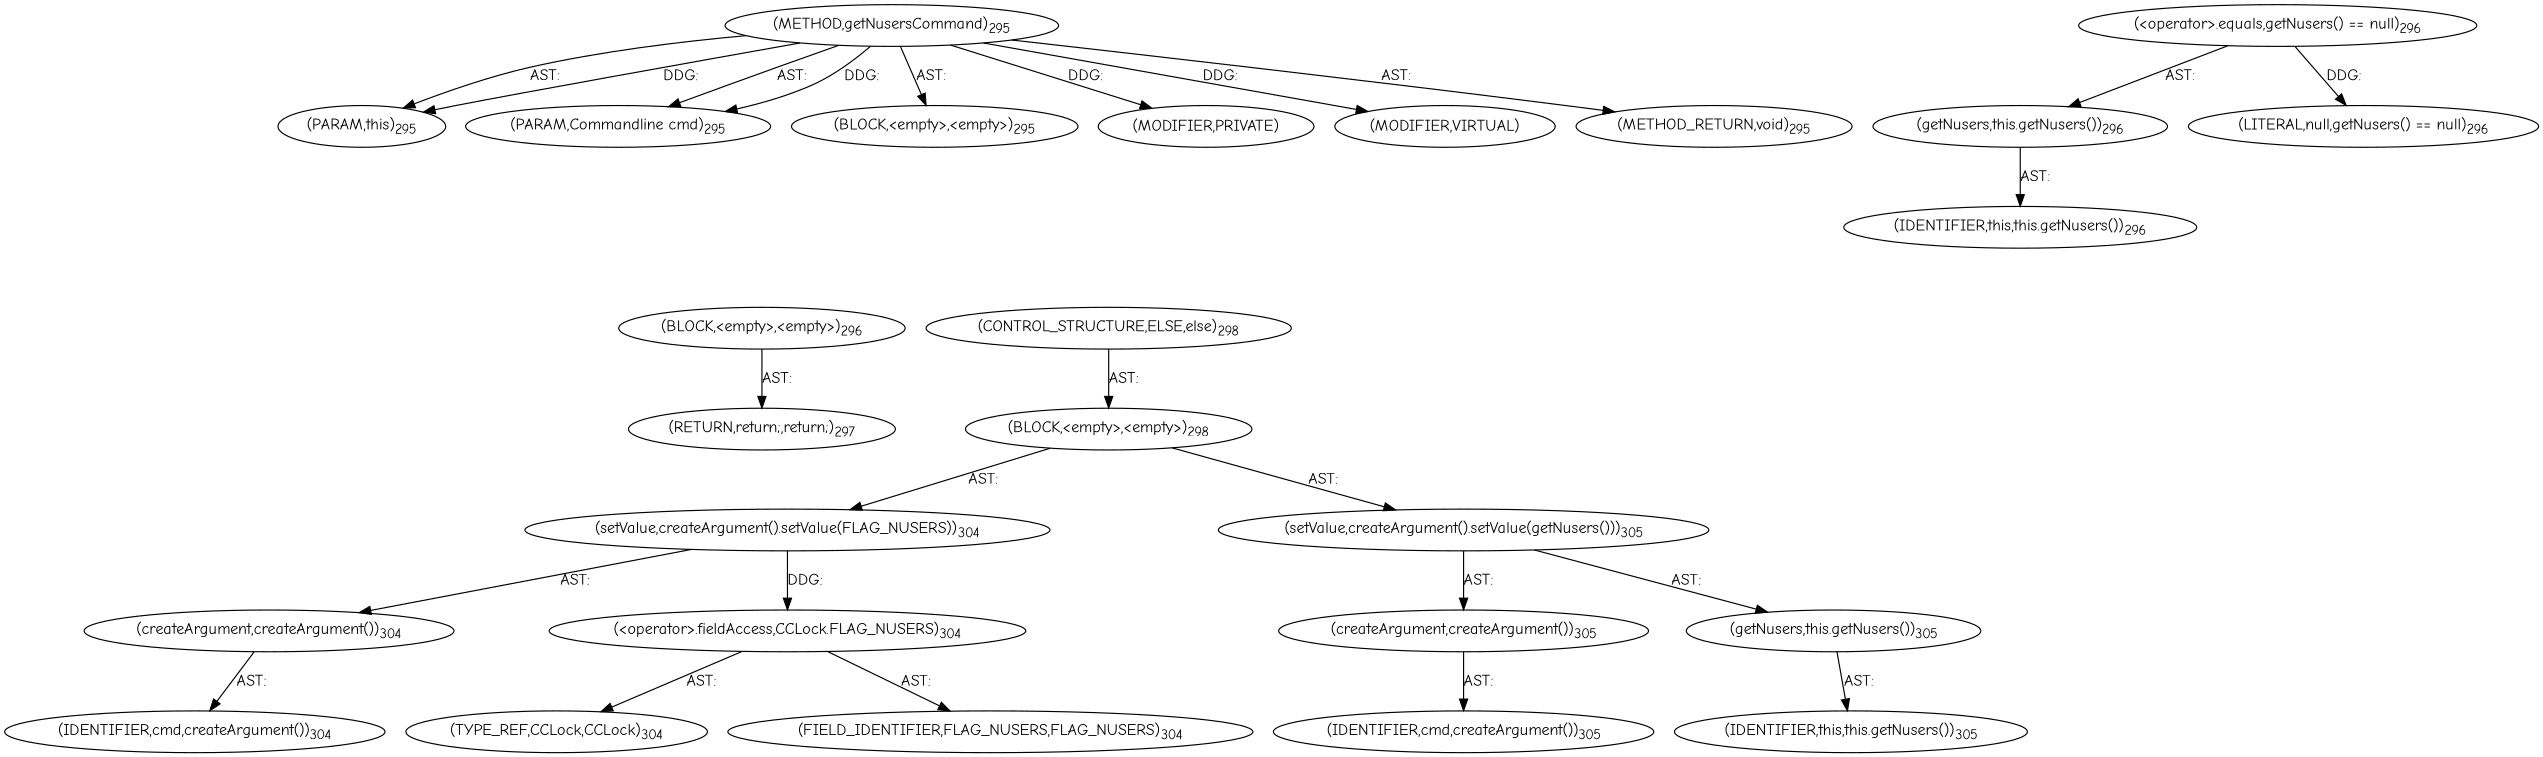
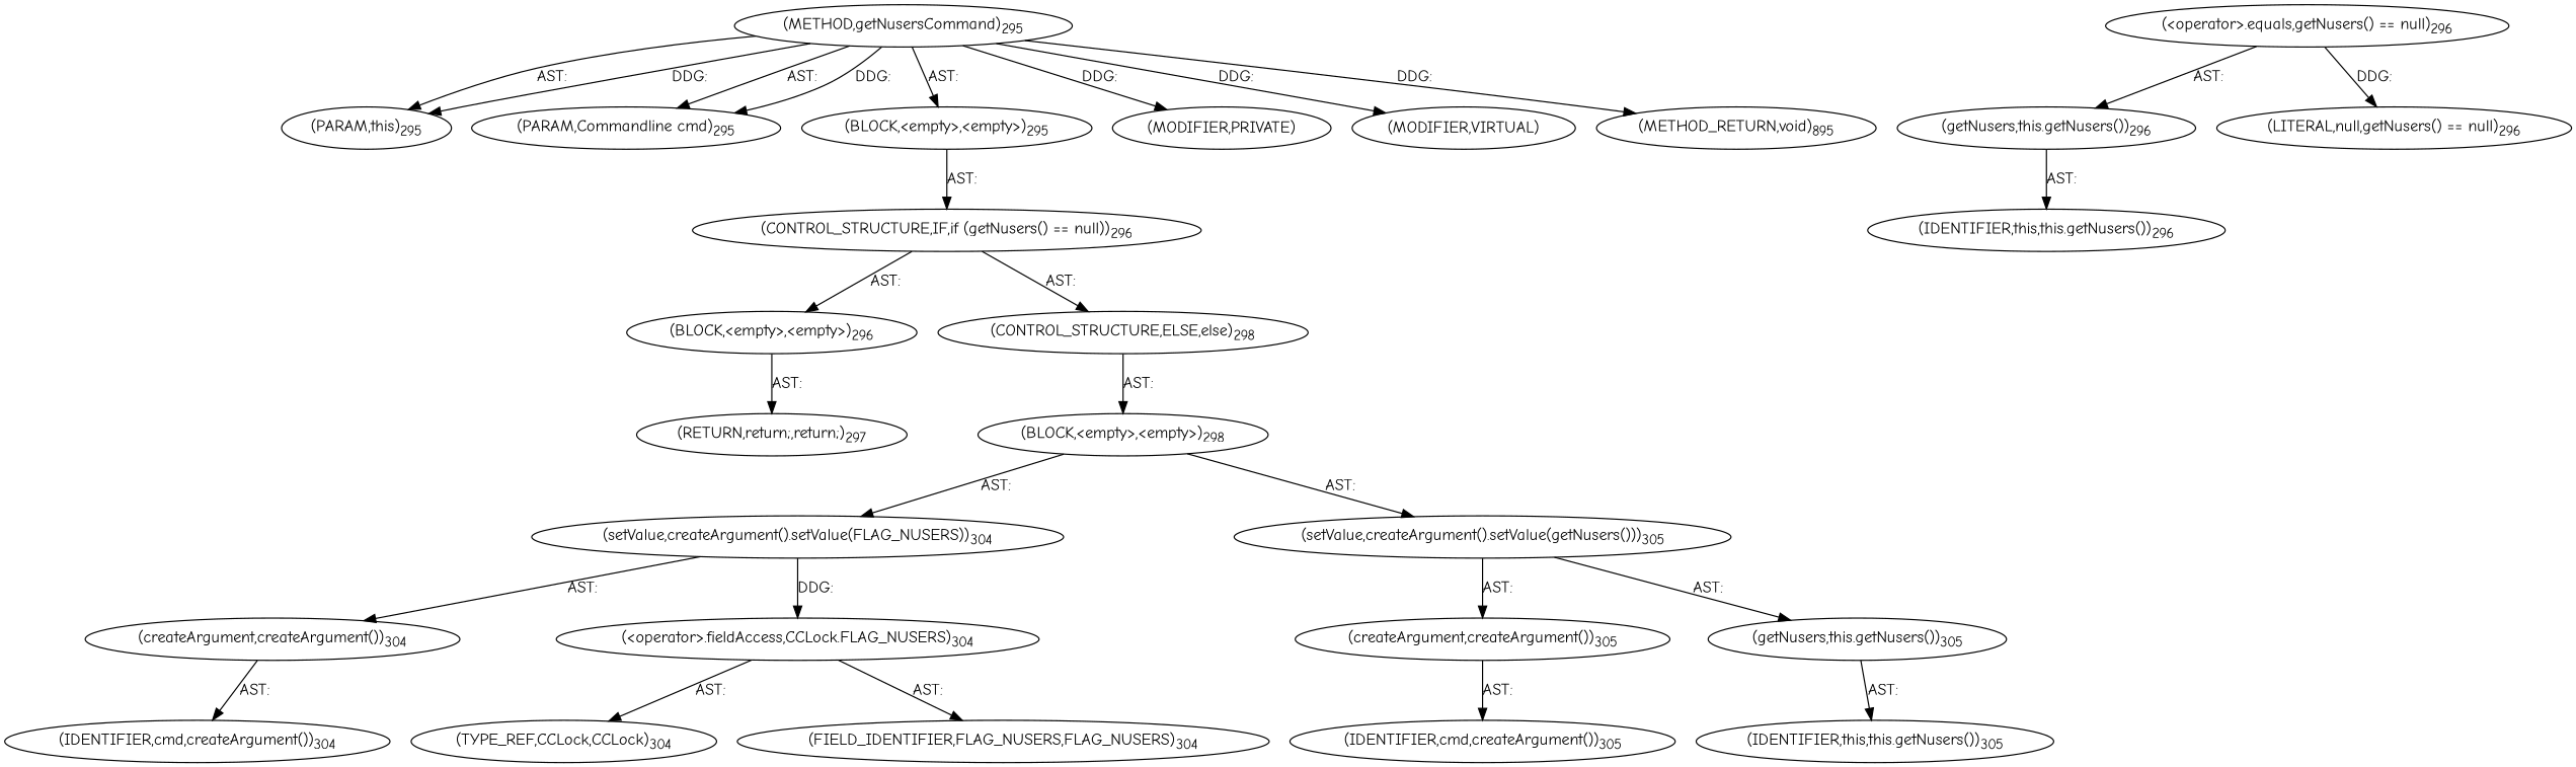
  digraph {
    fontname="Comic Neue"
    node [fontname="Comic Neue"]
    edge [fontname="Comic Neue"]
    n1 [label=<(METHOD,getNusersCommand)<SUB>295</SUB>>]
    n2 [label=<(PARAM,this)<SUB>295</SUB>>]
    n3 [label=<(PARAM,Commandline cmd)<SUB>295</SUB>>]
    n4 [label=<(BLOCK,&lt;empty&gt;,&lt;empty&gt;)<SUB>295</SUB>>]
    n5 [label=<(MODIFIER,PRIVATE)>]
    n6 [label=<(MODIFIER,VIRTUAL)>]
-   n7 [label=<(METHOD_RETURN,void)<SUB>295</SUB>>]
+   n7 [label=<(METHOD_RETURN,void)<SUB>895</SUB>>]
+   n8 [label=<(CONTROL_STRUCTURE,IF,if (getNusers() == null))<SUB>296</SUB>>]
    n9 [label=<(BLOCK,&lt;empty&gt;,&lt;empty&gt;)<SUB>296</SUB>>]
    n10 [label=<(CONTROL_STRUCTURE,ELSE,else)<SUB>298</SUB>>]
    n11 [label=<(&lt;operator&gt;.equals,getNusers() == null)<SUB>296</SUB>>]
    n12 [label=<(getNusers,this.getNusers())<SUB>296</SUB>>]
    n13 [label=<(LITERAL,null,getNusers() == null)<SUB>296</SUB>>]
    n14 [label=<(RETURN,return;,return;)<SUB>297</SUB>>]
    n15 [label=<(BLOCK,&lt;empty&gt;,&lt;empty&gt;)<SUB>298</SUB>>]
    n16 [label=<(IDENTIFIER,this,this.getNusers())<SUB>296</SUB>>]
    n17 [label=<(setValue,createArgument().setValue(FLAG_NUSERS))<SUB>304</SUB>>]
    n18 [label=<(setValue,createArgument().setValue(getNusers()))<SUB>305</SUB>>]
    n19 [label=<(createArgument,createArgument())<SUB>304</SUB>>]
    n20 [label=<(&lt;operator&gt;.fieldAccess,CCLock.FLAG_NUSERS)<SUB>304</SUB>>]
    n21 [label=<(createArgument,createArgument())<SUB>305</SUB>>]
    n22 [label=<(getNusers,this.getNusers())<SUB>305</SUB>>]
    n23 [label=<(IDENTIFIER,cmd,createArgument())<SUB>304</SUB>>]
    n24 [label=<(TYPE_REF,CCLock,CCLock)<SUB>304</SUB>>]
    n25 [label=<(FIELD_IDENTIFIER,FLAG_NUSERS,FLAG_NUSERS)<SUB>304</SUB>>]
    n26 [label=<(IDENTIFIER,cmd,createArgument())<SUB>305</SUB>>]
    n27 [label=<(IDENTIFIER,this,this.getNusers())<SUB>305</SUB>>]
    n1 -> n2 [label="AST: "]
    n1 -> n2 [label="DDG: "]
    n1 -> n3 [label="AST: "]
    n1 -> n3 [label="DDG: "]
    n1 -> n4 [label="AST: "]
    n1 -> n5 [label="DDG: "]
    n1 -> n6 [label="DDG: "]
-   n1 -> n7 [label="AST: "]
+   n1 -> n7 [label="DDG: "]
+   n4 -> n8 [label="AST: "]
+   n8 -> n9 [label="AST: "]
+   n8 -> n10 [label="AST: "]
    n9 -> n14 [label="AST: "]
    n10 -> n15 [label="AST: "]
    n11 -> n12 [label="AST: "]
    n11 -> n13 [label="DDG: "]
    n12 -> n16 [label="AST: "]
    n15 -> n17 [label="AST: "]
    n15 -> n18 [label="AST: "]
    n17 -> n19 [label="AST: "]
    n17 -> n20 [label="DDG: "]
    n18 -> n21 [label="AST: "]
    n18 -> n22 [label="AST: "]
    n19 -> n23 [label="AST: "]
    n20 -> n24 [label="AST: "]
    n20 -> n25 [label="AST: "]
    n21 -> n26 [label="AST: "]
    n22 -> n27 [label="AST: "]
  }
